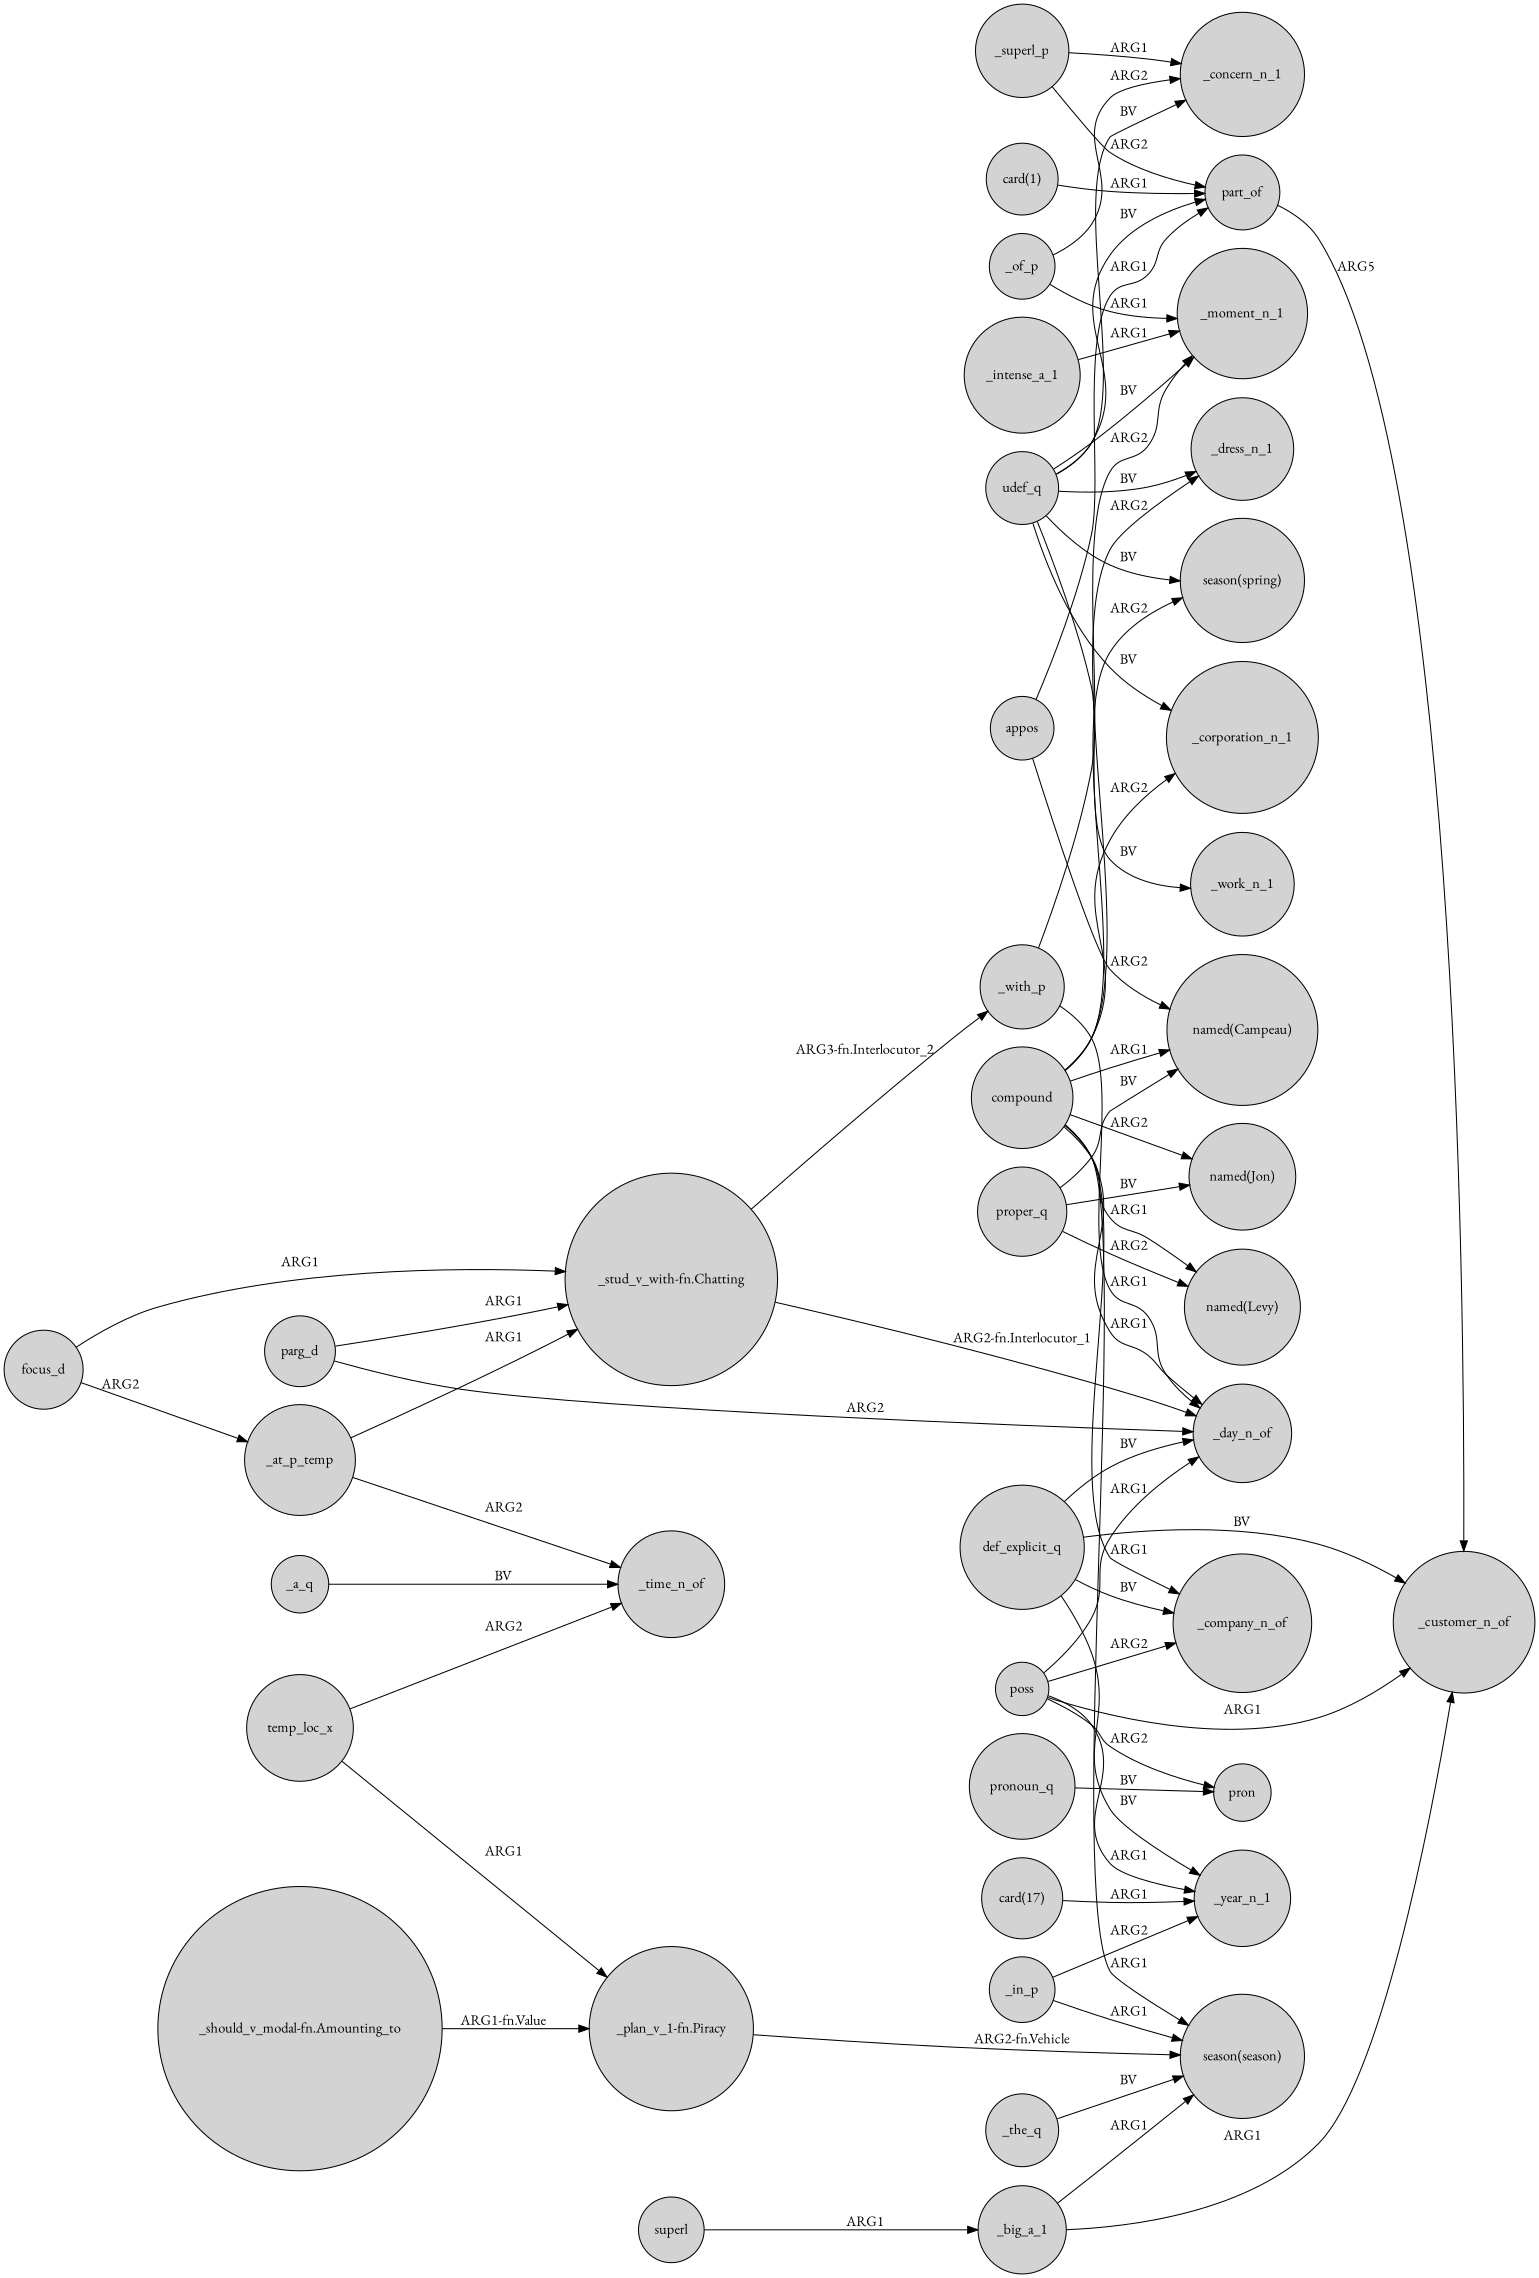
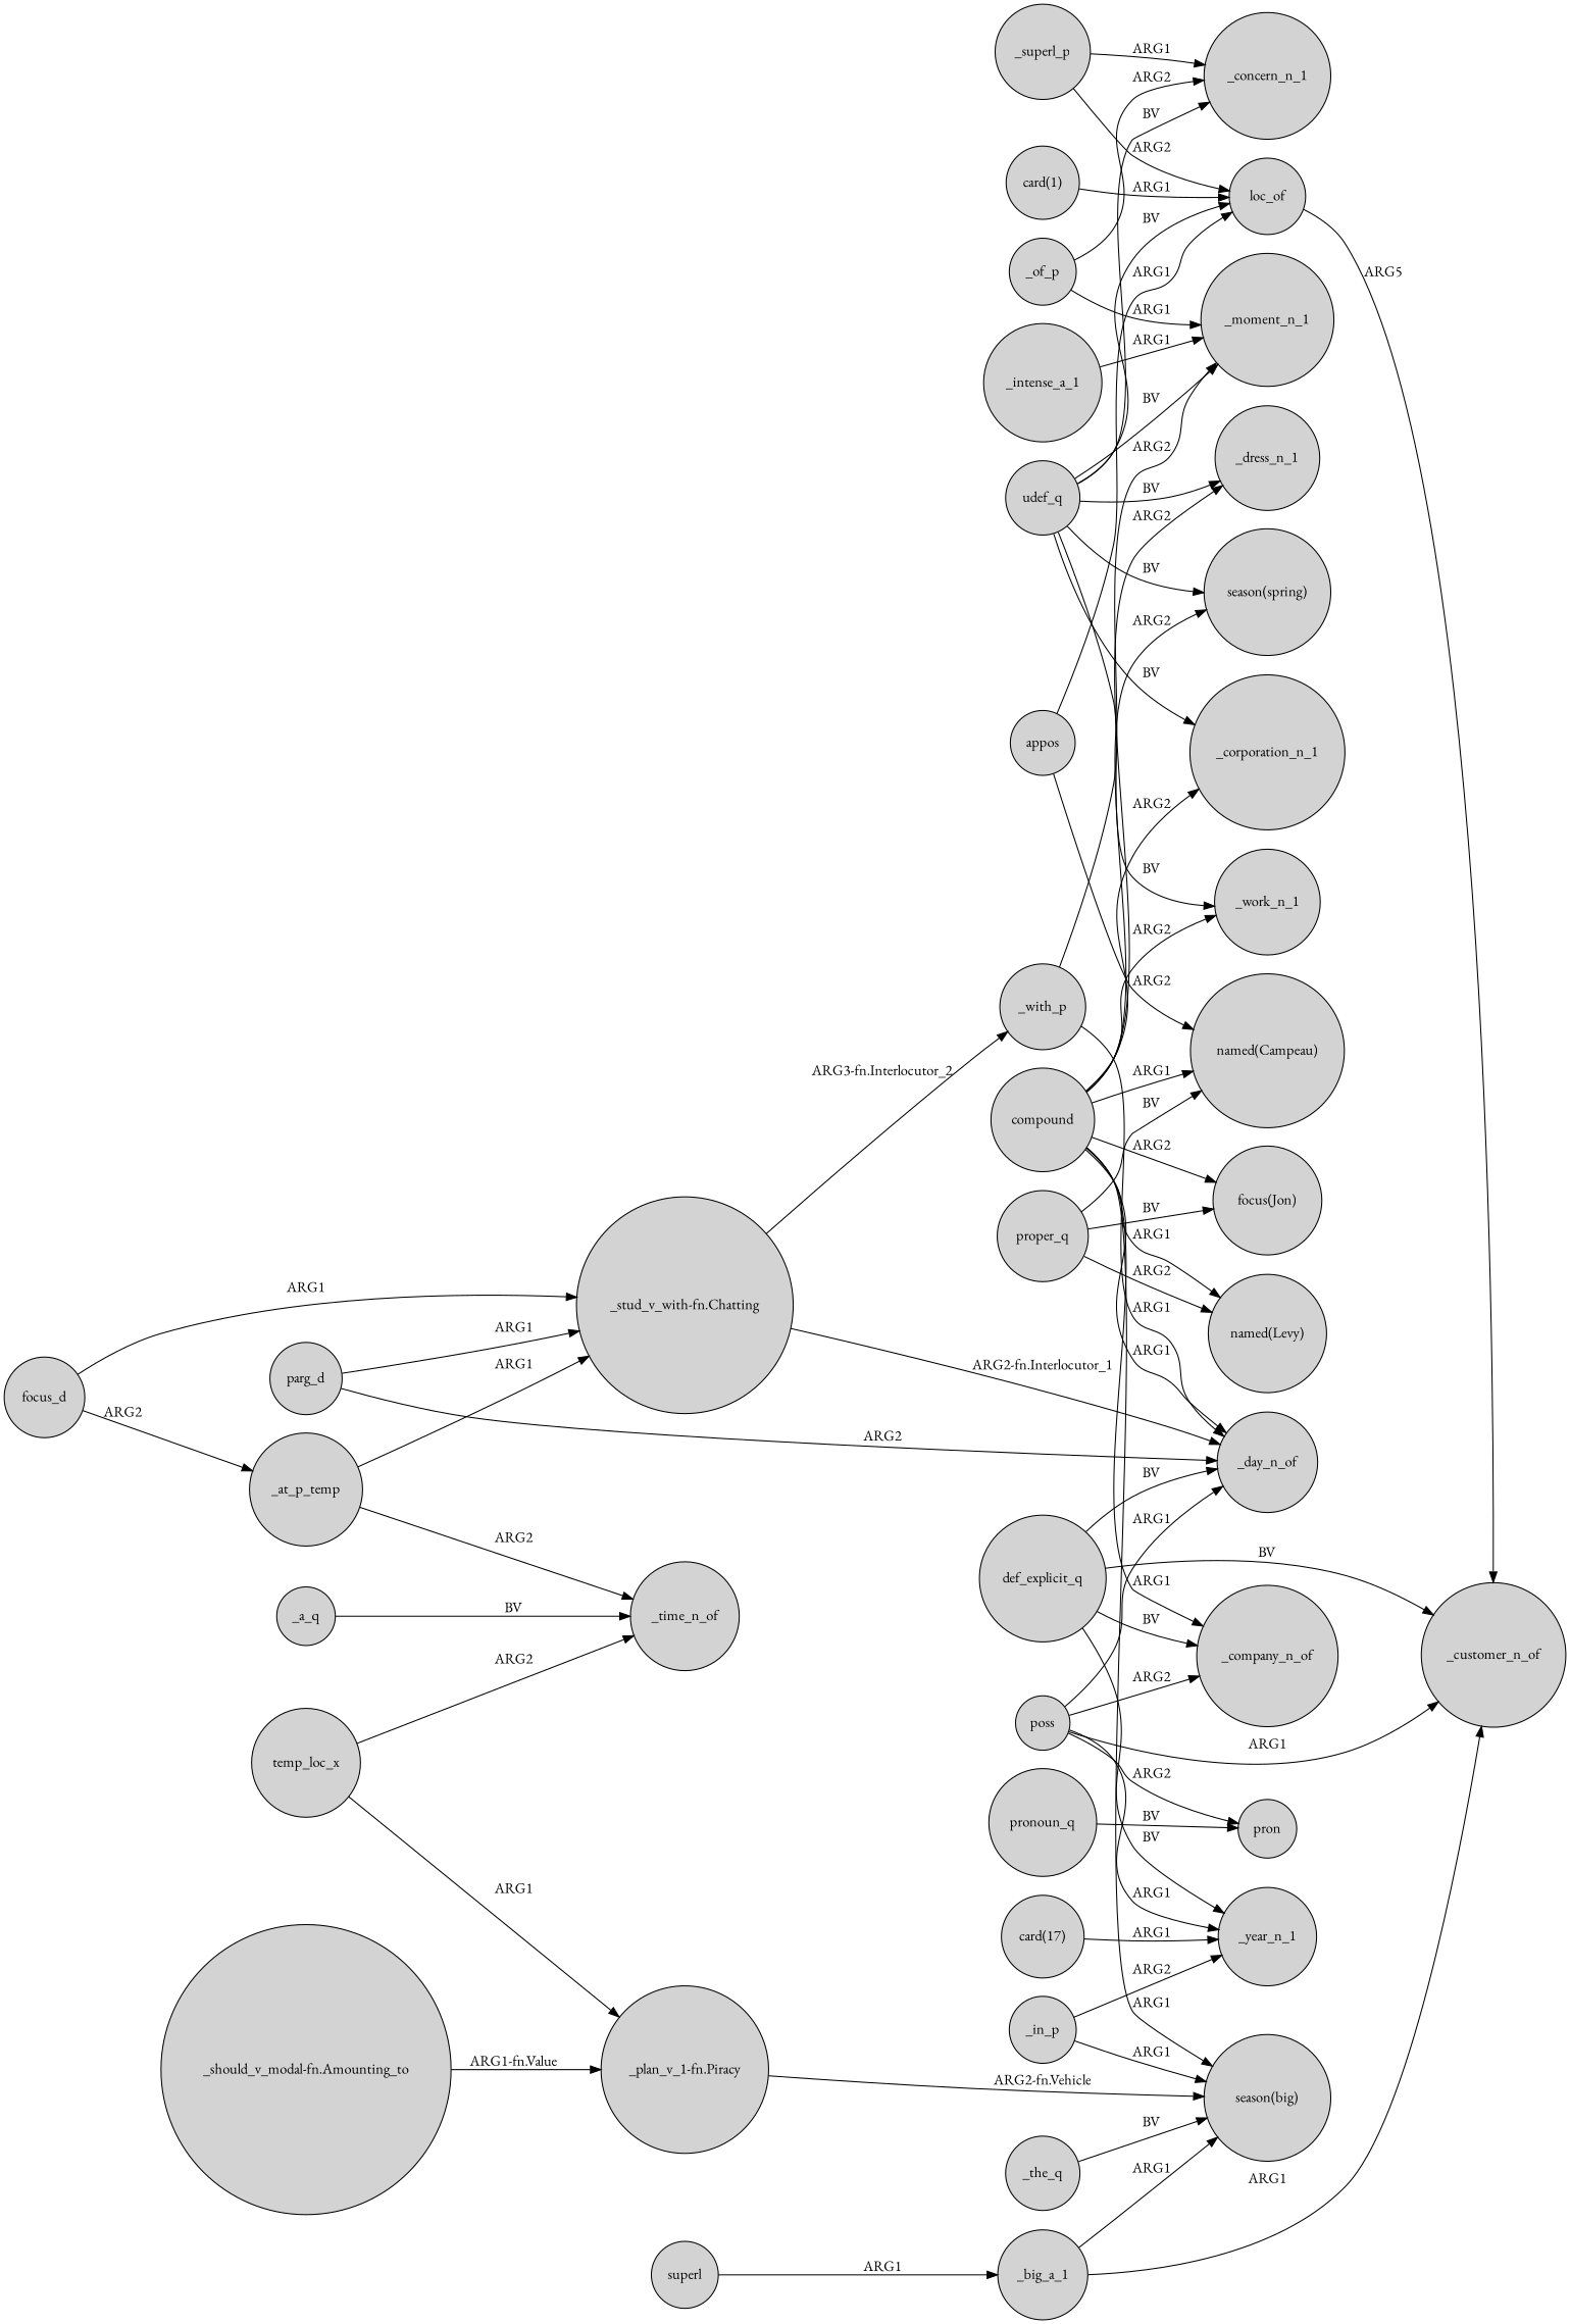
  digraph {
    fontname="EB Garamond"
    rankdir=LR
    node [fontname="EB Garamond" shape=circle style=filled]
    edge [fontname="EB Garamond"]
    _big_a_1
    _customer_n_of
-   "season(season)"
+   "season(season)" [label="season(big)"]
    def_explicit_q
    _day_n_of
    _year_n_1
    _company_n_of
    "_should_v_modal-fn.Amounting_to"
    "_plan_v_1-fn.Piracy"
    proper_q
    "named(Levy)"
    "named(Campeau)"
-   "named(Jon)"
+   "named(Jon)" [label="focus(Jon)"]
    _at_p_temp
    "_stud_v_with-fn.Chatting"
    _time_n_of
    _with_p
    _moment_n_1
    _in_p
    udef_q
-   part_of
+   part_of [label=loc_of]
    _work_n_1
    _dress_n_1
    _concern_n_1
    "season(spring)"
    _corporation_n_1
    focus_d
    compound
    n29 [label=_superl_p]
    appos
    "card(17)"
    "card(1)"
    temp_loc_x
    poss
    pron
    _a_q
    pronoun_q
    parg_d
    superl
    _of_p
    _intense_a_1
    _the_q
    _big_a_1 -> _customer_n_of [label=ARG1]
    _big_a_1 -> "season(season)" [label=ARG1]
    def_explicit_q -> _customer_n_of [label=BV]
    def_explicit_q -> _day_n_of [label=BV]
    def_explicit_q -> _year_n_1 [label=BV]
    def_explicit_q -> _company_n_of [label=BV]
    "_should_v_modal-fn.Amounting_to" -> "_plan_v_1-fn.Piracy" [label="ARG1-fn.Value"]
    "_plan_v_1-fn.Piracy" -> "season(season)" [label="ARG2-fn.Vehicle"]
    proper_q -> "named(Levy)" [label=ARG2]
    proper_q -> "named(Campeau)" [label=BV]
    proper_q -> "named(Jon)" [label=BV]
    _at_p_temp -> "_stud_v_with-fn.Chatting" [label=ARG1]
    _at_p_temp -> _time_n_of [label=ARG2]
    "_stud_v_with-fn.Chatting" -> _day_n_of [label="ARG2-fn.Interlocutor_1"]
    "_stud_v_with-fn.Chatting" -> _with_p [label="ARG3-fn.Interlocutor_2"]
    _with_p -> _day_n_of [label=ARG1]
    _with_p -> _moment_n_1 [label=ARG2]
    _in_p -> "season(season)" [label=ARG1]
    _in_p -> _year_n_1 [label=ARG2]
    udef_q -> _moment_n_1 [label=BV]
    udef_q -> part_of [label=BV]
    udef_q -> _work_n_1 [label=BV]
    udef_q -> _dress_n_1 [label=BV]
    udef_q -> _concern_n_1 [label=BV]
    udef_q -> "season(spring)" [label=BV]
    udef_q -> _corporation_n_1 [label=BV]
    part_of -> _customer_n_of [label=ARG5]
    focus_d -> _at_p_temp [label=ARG2]
    focus_d -> "_stud_v_with-fn.Chatting" [label=ARG1]
    compound -> "season(season)" [label=ARG1]
    compound -> _day_n_of [label=ARG1]
    compound -> _company_n_of [label=ARG1]
    compound -> "named(Levy)" [label=ARG1]
    compound -> "named(Campeau)" [label=ARG1]
    compound -> "named(Jon)" [label=ARG2]
+   compound -> _work_n_1 [label=ARG2]
    compound -> _dress_n_1 [label=ARG2]
    compound -> "season(spring)" [label=ARG2]
    compound -> _corporation_n_1 [label=ARG2]
    n29 -> part_of [label=ARG2]
    n29 -> _concern_n_1 [label=ARG1]
    appos -> "named(Campeau)" [label=ARG2]
    appos -> part_of [label=ARG1]
    "card(17)" -> _year_n_1 [label=ARG1]
    "card(1)" -> part_of [label=ARG1]
    temp_loc_x -> "_plan_v_1-fn.Piracy" [label=ARG1]
    temp_loc_x -> _time_n_of [label=ARG2]
    poss -> _customer_n_of [label=ARG1]
    poss -> _day_n_of [label=ARG1]
    poss -> _year_n_1 [label=ARG1]
    poss -> _company_n_of [label=ARG2]
    poss -> pron [label=ARG2]
    _a_q -> _time_n_of [label=BV]
    pronoun_q -> pron [label=BV]
    parg_d -> _day_n_of [label=ARG2]
    parg_d -> "_stud_v_with-fn.Chatting" [label=ARG1]
    superl -> _big_a_1 [label=ARG1]
    _of_p -> _moment_n_1 [label=ARG1]
    _of_p -> _concern_n_1 [label=ARG2]
    _intense_a_1 -> _moment_n_1 [label=ARG1]
    _the_q -> "season(season)" [label=BV]
  }
